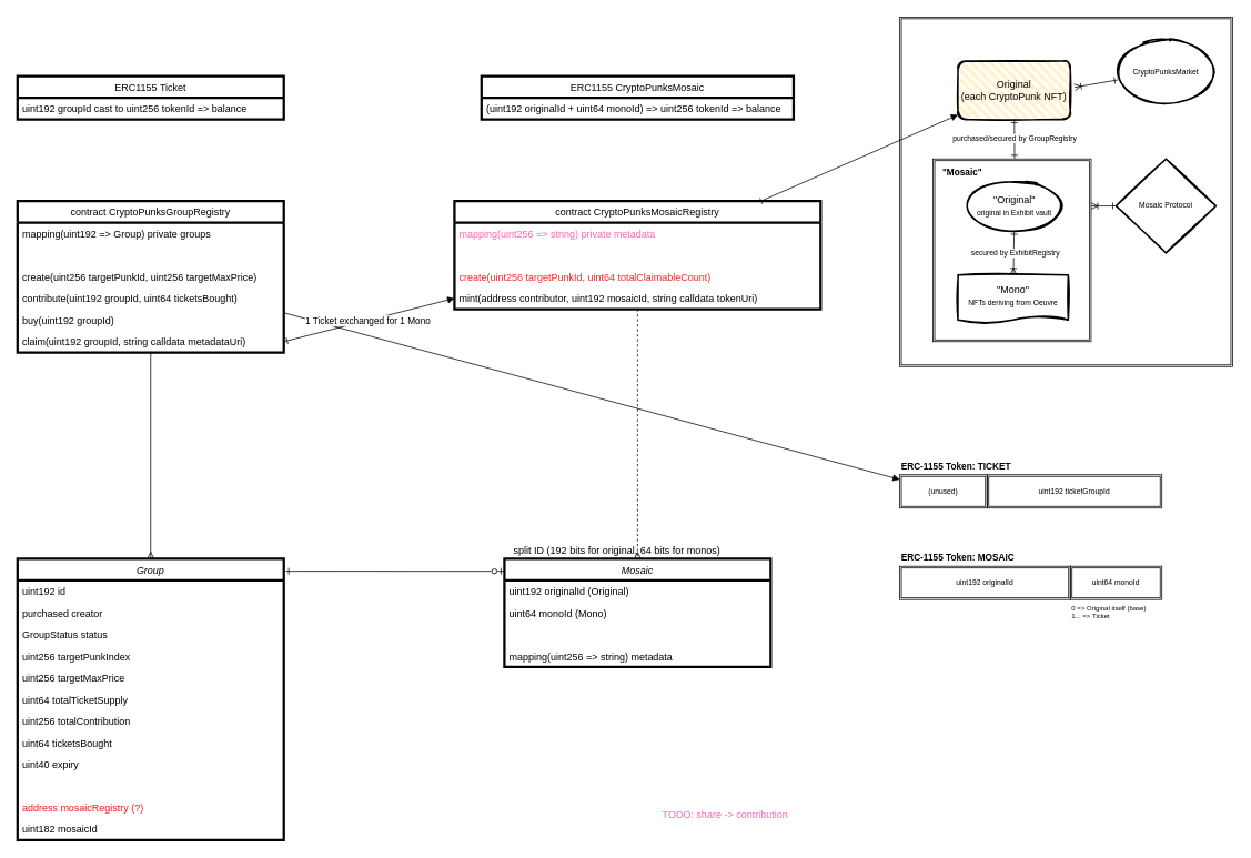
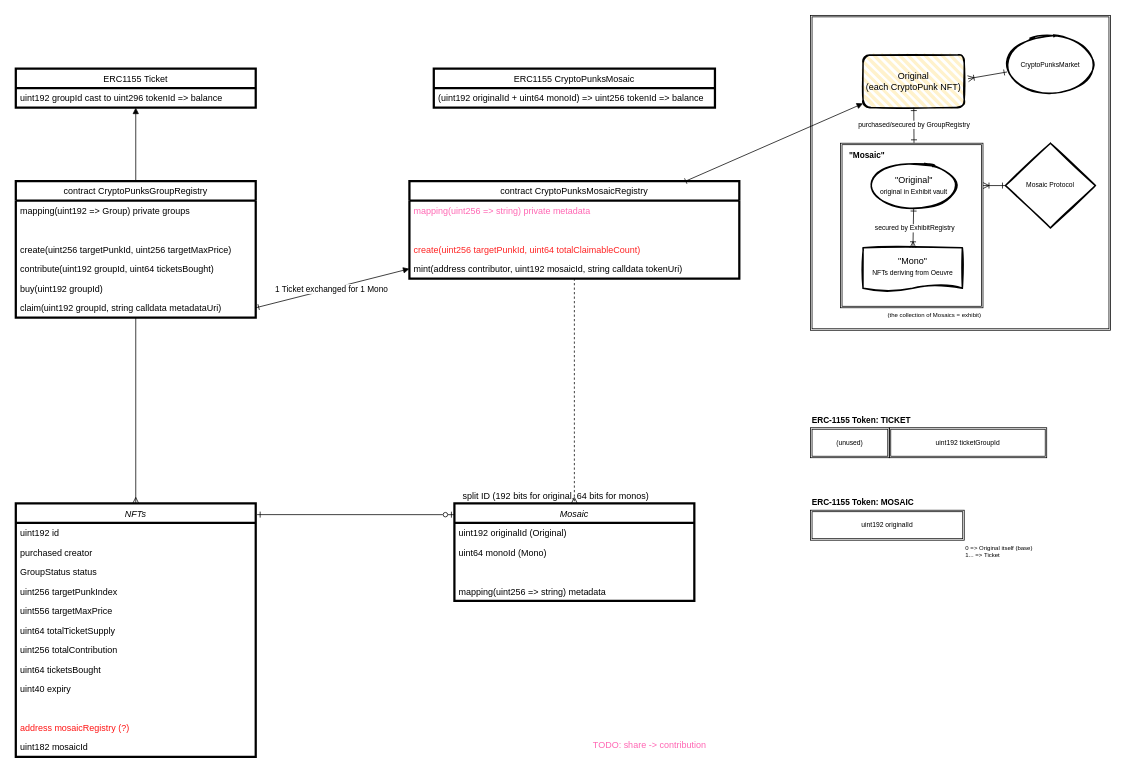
  <mxCell id="0" />
  <mxCell id="1" parent="0" />
  <mxCell id="2" value="" style="shape=ext;double=1;rounded=0;whiteSpace=wrap;html=1;shadow=0;glass=0;fontSize=9;strokeColor=default;strokeWidth=1;" parent="1" vertex="1"><mxGeometry x="1080" y="20" width="400" height="420" as="geometry" /></mxCell>
  <mxCell id="3" value="" style="shape=ext;double=1;rounded=0;whiteSpace=wrap;html=1;shadow=0;glass=0;fontSize=9;strokeColor=default;strokeWidth=1;" parent="1" vertex="1"><mxGeometry x="1120" y="190.5" width="190" height="219.5" as="geometry" /></mxCell>
  <mxCell id="4" value="" style="edgeStyle=none;html=1;endArrow=ERmany;endFill=0;" parent="1" source="6" target="13" edge="1"><mxGeometry relative="1" as="geometry" /></mxCell>
- <mxCell id="5" value="" style="edgeStyle=none;html=1;endArrow=block;endFill=1;" parent="1" source="6" target="62" edge="1"><mxGeometry relative="1" as="geometry" /></mxCell>
+ <mxCell id="5" value="" style="edgeStyle=none;html=1;endArrow=block;endFill=1;" parent="1" source="6" target="26" edge="1"><mxGeometry relative="1" as="geometry" /></mxCell>
  <mxCell id="6" value="contract CryptoPunksGroupRegistry" style="swimlane;fontStyle=0;childLayout=stackLayout;horizontal=1;startSize=26;fillColor=none;horizontalStack=0;resizeParent=1;resizeParentMax=0;resizeLast=0;collapsible=1;marginBottom=0;strokeWidth=3;" parent="1" vertex="1"><mxGeometry x="20" y="241" width="320" height="182" as="geometry" /></mxCell>
  <mxCell id="7" value="mapping(uint192 =&gt; Group) private groups" style="text;strokeColor=none;fillColor=none;align=left;verticalAlign=top;spacingLeft=4;spacingRight=4;overflow=hidden;rotatable=0;points=[[0,0.5],[1,0.5]];portConstraint=eastwest;" parent="6" vertex="1"><mxGeometry y="26" width="320" height="26" as="geometry" /></mxCell>
  <mxCell id="8" value="  " style="text;strokeColor=none;fillColor=none;align=left;verticalAlign=top;spacingLeft=4;spacingRight=4;overflow=hidden;rotatable=0;points=[[0,0.5],[1,0.5]];portConstraint=eastwest;" parent="6" vertex="1"><mxGeometry y="52" width="320" height="26" as="geometry" /></mxCell>
  <mxCell id="9" value="create(uint256 targetPunkId, uint256 targetMaxPrice)" style="text;strokeColor=none;fillColor=none;align=left;verticalAlign=top;spacingLeft=4;spacingRight=4;overflow=hidden;rotatable=0;points=[[0,0.5],[1,0.5]];portConstraint=eastwest;" parent="6" vertex="1"><mxGeometry y="78" width="320" height="26" as="geometry" /></mxCell>
  <mxCell id="10" value="contribute(uint192 groupId, uint64 ticketsBought)" style="text;strokeColor=none;fillColor=none;align=left;verticalAlign=top;spacingLeft=4;spacingRight=4;overflow=hidden;rotatable=0;points=[[0,0.5],[1,0.5]];portConstraint=eastwest;" parent="6" vertex="1"><mxGeometry y="104" width="320" height="26" as="geometry" /></mxCell>
  <mxCell id="11" value="buy(uint192 groupId)" style="text;strokeColor=none;fillColor=none;align=left;verticalAlign=top;spacingLeft=4;spacingRight=4;overflow=hidden;rotatable=0;points=[[0,0.5],[1,0.5]];portConstraint=eastwest;" parent="6" vertex="1"><mxGeometry y="130" width="320" height="26" as="geometry" /></mxCell>
  <mxCell id="12" value="claim(uint192 groupId, string calldata metadataUri)" style="text;strokeColor=none;fillColor=none;align=left;verticalAlign=top;spacingLeft=4;spacingRight=4;overflow=hidden;rotatable=0;points=[[0,0.5],[1,0.5]];portConstraint=eastwest;" parent="6" vertex="1"><mxGeometry y="156" width="320" height="26" as="geometry" /></mxCell>
- <mxCell id="13" value="Group" style="swimlane;fontStyle=2;childLayout=stackLayout;horizontal=1;startSize=26;fillColor=none;horizontalStack=0;resizeParent=1;resizeParentMax=0;resizeLast=0;collapsible=1;marginBottom=0;strokeWidth=3;" parent="1" vertex="1"><mxGeometry x="20" y="671" width="320" height="338" as="geometry" /></mxCell>
+ <mxCell id="13" value="NFTs" style="swimlane;fontStyle=2;childLayout=stackLayout;horizontal=1;startSize=26;fillColor=none;horizontalStack=0;resizeParent=1;resizeParentMax=0;resizeLast=0;collapsible=1;marginBottom=0;strokeWidth=3;" parent="1" vertex="1"><mxGeometry x="20" y="671" width="320" height="338" as="geometry" /></mxCell>
  <mxCell id="14" value="uint192 id" style="text;strokeColor=none;fillColor=none;align=left;verticalAlign=top;spacingLeft=4;spacingRight=4;overflow=hidden;rotatable=0;points=[[0,0.5],[1,0.5]];portConstraint=eastwest;" parent="13" vertex="1"><mxGeometry y="26" width="320" height="26" as="geometry" /></mxCell>
  <mxCell id="15" value="purchased creator" style="text;strokeColor=none;fillColor=none;align=left;verticalAlign=top;spacingLeft=4;spacingRight=4;overflow=hidden;rotatable=0;points=[[0,0.5],[1,0.5]];portConstraint=eastwest;" parent="13" vertex="1"><mxGeometry y="52" width="320" height="26" as="geometry" /></mxCell>
  <mxCell id="16" value="GroupStatus status" style="text;strokeColor=none;fillColor=none;align=left;verticalAlign=top;spacingLeft=4;spacingRight=4;overflow=hidden;rotatable=0;points=[[0,0.5],[1,0.5]];portConstraint=eastwest;" parent="13" vertex="1"><mxGeometry y="78" width="320" height="26" as="geometry" /></mxCell>
  <mxCell id="17" value="uint256 targetPunkIndex" style="text;strokeColor=none;fillColor=none;align=left;verticalAlign=top;spacingLeft=4;spacingRight=4;overflow=hidden;rotatable=0;points=[[0,0.5],[1,0.5]];portConstraint=eastwest;" parent="13" vertex="1"><mxGeometry y="104" width="320" height="26" as="geometry" /></mxCell>
- <mxCell id="18" value="uint256 targetMaxPrice" style="text;strokeColor=none;fillColor=none;align=left;verticalAlign=top;spacingLeft=4;spacingRight=4;overflow=hidden;rotatable=0;points=[[0,0.5],[1,0.5]];portConstraint=eastwest;" parent="13" vertex="1"><mxGeometry y="130" width="320" height="26" as="geometry" /></mxCell>
+ <mxCell id="18" value="uint556 targetMaxPrice" style="text;strokeColor=none;fillColor=none;align=left;verticalAlign=top;spacingLeft=4;spacingRight=4;overflow=hidden;rotatable=0;points=[[0,0.5],[1,0.5]];portConstraint=eastwest;" parent="13" vertex="1"><mxGeometry y="130" width="320" height="26" as="geometry" /></mxCell>
  <mxCell id="19" value="uint64 totalTicketSupply" style="text;strokeColor=none;fillColor=none;align=left;verticalAlign=top;spacingLeft=4;spacingRight=4;overflow=hidden;rotatable=0;points=[[0,0.5],[1,0.5]];portConstraint=eastwest;" parent="13" vertex="1"><mxGeometry y="156" width="320" height="26" as="geometry" /></mxCell>
  <mxCell id="20" value="uint256 totalContribution   " style="text;strokeColor=none;fillColor=none;align=left;verticalAlign=top;spacingLeft=4;spacingRight=4;overflow=hidden;rotatable=0;points=[[0,0.5],[1,0.5]];portConstraint=eastwest;" parent="13" vertex="1"><mxGeometry y="182" width="320" height="26" as="geometry" /></mxCell>
  <mxCell id="21" value="uint64 ticketsBought" style="text;strokeColor=none;fillColor=none;align=left;verticalAlign=top;spacingLeft=4;spacingRight=4;overflow=hidden;rotatable=0;points=[[0,0.5],[1,0.5]];portConstraint=eastwest;" parent="13" vertex="1"><mxGeometry y="208" width="320" height="26" as="geometry" /></mxCell>
  <mxCell id="22" value="uint40 expiry" style="text;strokeColor=none;fillColor=none;align=left;verticalAlign=top;spacingLeft=4;spacingRight=4;overflow=hidden;rotatable=0;points=[[0,0.5],[1,0.5]];portConstraint=eastwest;" parent="13" vertex="1"><mxGeometry y="234" width="320" height="26" as="geometry" /></mxCell>
  <mxCell id="23" value="    " style="text;strokeColor=none;fillColor=none;align=left;verticalAlign=top;spacingLeft=4;spacingRight=4;overflow=hidden;rotatable=0;points=[[0,0.5],[1,0.5]];portConstraint=eastwest;" parent="13" vertex="1"><mxGeometry y="260" width="320" height="26" as="geometry" /></mxCell>
  <mxCell id="24" value="address mosaicRegistry (?)" style="text;strokeColor=none;fillColor=none;align=left;verticalAlign=top;spacingLeft=4;spacingRight=4;overflow=hidden;rotatable=0;points=[[0,0.5],[1,0.5]];portConstraint=eastwest;fontColor=#FF1414;" parent="13" vertex="1"><mxGeometry y="286" width="320" height="26" as="geometry" /></mxCell>
  <mxCell id="25" value="uint182 mosaicId" style="text;strokeColor=none;fillColor=none;align=left;verticalAlign=top;spacingLeft=4;spacingRight=4;overflow=hidden;rotatable=0;points=[[0,0.5],[1,0.5]];portConstraint=eastwest;" parent="13" vertex="1"><mxGeometry y="312" width="320" height="26" as="geometry" /></mxCell>
  <mxCell id="26" value="ERC1155 Ticket" style="swimlane;fontStyle=0;childLayout=stackLayout;horizontal=1;startSize=26;fillColor=none;horizontalStack=0;resizeParent=1;resizeParentMax=0;resizeLast=0;collapsible=1;marginBottom=0;strokeWidth=3;" parent="1" vertex="1"><mxGeometry x="20" y="91" width="320" height="52" as="geometry" /></mxCell>
- <mxCell id="27" value="uint192 groupId cast to uint256 tokenId =&gt; balance" style="text;strokeColor=none;fillColor=none;align=left;verticalAlign=top;spacingLeft=4;spacingRight=4;overflow=hidden;rotatable=0;points=[[0,0.5],[1,0.5]];portConstraint=eastwest;" parent="26" vertex="1"><mxGeometry y="26" width="320" height="26" as="geometry" /></mxCell>
+ <mxCell id="27" value="uint192 groupId cast to uint296 tokenId =&gt; balance" style="text;strokeColor=none;fillColor=none;align=left;verticalAlign=top;spacingLeft=4;spacingRight=4;overflow=hidden;rotatable=0;points=[[0,0.5],[1,0.5]];portConstraint=eastwest;" parent="26" vertex="1"><mxGeometry y="26" width="320" height="26" as="geometry" /></mxCell>
  <mxCell id="28" style="edgeStyle=none;html=1;entryX=0.5;entryY=0;entryDx=0;entryDy=0;endArrow=ERmany;endFill=0;dashed=1;" parent="1" source="30" target="35" edge="1"><mxGeometry relative="1" as="geometry" /></mxCell>
  <mxCell id="29" style="edgeStyle=none;html=1;startArrow=baseDash;startFill=0;endArrow=block;endFill=1;" parent="1" source="30" target="46" edge="1"><mxGeometry relative="1" as="geometry" /></mxCell>
  <mxCell id="30" value="contract CryptoPunksMosaicRegistry" style="swimlane;fontStyle=0;childLayout=stackLayout;horizontal=1;startSize=26;fillColor=none;horizontalStack=0;resizeParent=1;resizeParentMax=0;resizeLast=0;collapsible=1;marginBottom=0;strokeWidth=3;" parent="1" vertex="1"><mxGeometry x="545" y="241" width="440" height="130" as="geometry" /></mxCell>
  <mxCell id="31" value="mapping(uint256 =&gt; string) private metadata" style="text;strokeColor=none;fillColor=none;align=left;verticalAlign=top;spacingLeft=4;spacingRight=4;overflow=hidden;rotatable=0;points=[[0,0.5],[1,0.5]];portConstraint=eastwest;fontColor=#FF66B3;" parent="30" vertex="1"><mxGeometry y="26" width="440" height="26" as="geometry" /></mxCell>
  <mxCell id="32" value="  " style="text;strokeColor=none;fillColor=none;align=left;verticalAlign=top;spacingLeft=4;spacingRight=4;overflow=hidden;rotatable=0;points=[[0,0.5],[1,0.5]];portConstraint=eastwest;" parent="30" vertex="1"><mxGeometry y="52" width="440" height="26" as="geometry" /></mxCell>
  <mxCell id="33" value="create(uint256 targetPunkId, uint64 totalClaimableCount)" style="text;strokeColor=none;fillColor=none;align=left;verticalAlign=top;spacingLeft=4;spacingRight=4;overflow=hidden;rotatable=0;points=[[0,0.5],[1,0.5]];portConstraint=eastwest;fontColor=#FF2424;" parent="30" vertex="1"><mxGeometry y="78" width="440" height="26" as="geometry" /></mxCell>
  <mxCell id="34" value="mint(address contributor, uint192 mosaicId, string calldata tokenUri)" style="text;strokeColor=none;fillColor=none;align=left;verticalAlign=top;spacingLeft=4;spacingRight=4;overflow=hidden;rotatable=0;points=[[0,0.5],[1,0.5]];portConstraint=eastwest;" parent="30" vertex="1"><mxGeometry y="104" width="440" height="26" as="geometry" /></mxCell>
  <mxCell id="35" value="Mosaic" style="swimlane;fontStyle=2;childLayout=stackLayout;horizontal=1;startSize=26;fillColor=none;horizontalStack=0;resizeParent=1;resizeParentMax=0;resizeLast=0;collapsible=1;marginBottom=0;strokeWidth=3;" parent="1" vertex="1"><mxGeometry x="605" y="671" width="320" height="130" as="geometry" /></mxCell>
  <mxCell id="36" value="uint192 originalId (Original)" style="text;strokeColor=none;fillColor=none;align=left;verticalAlign=top;spacingLeft=4;spacingRight=4;overflow=hidden;rotatable=0;points=[[0,0.5],[1,0.5]];portConstraint=eastwest;" parent="35" vertex="1"><mxGeometry y="26" width="320" height="26" as="geometry" /></mxCell>
  <mxCell id="37" value="uint64 monoId (Mono)" style="text;strokeColor=none;fillColor=none;align=left;verticalAlign=top;spacingLeft=4;spacingRight=4;overflow=hidden;rotatable=0;points=[[0,0.5],[1,0.5]];portConstraint=eastwest;" parent="35" vertex="1"><mxGeometry y="52" width="320" height="26" as="geometry" /></mxCell>
  <mxCell id="38" value="    " style="text;strokeColor=none;fillColor=none;align=left;verticalAlign=top;spacingLeft=4;spacingRight=4;overflow=hidden;rotatable=0;points=[[0,0.5],[1,0.5]];portConstraint=eastwest;" parent="35" vertex="1"><mxGeometry y="78" width="320" height="26" as="geometry" /></mxCell>
  <mxCell id="39" value="mapping(uint256 =&gt; string) metadata" style="text;strokeColor=none;fillColor=none;align=left;verticalAlign=top;spacingLeft=4;spacingRight=4;overflow=hidden;rotatable=0;points=[[0,0.5],[1,0.5]];portConstraint=eastwest;" parent="35" vertex="1"><mxGeometry y="104" width="320" height="26" as="geometry" /></mxCell>
  <mxCell id="40" style="edgeStyle=none;html=1;entryX=1.006;entryY=0.044;entryDx=0;entryDy=0;entryPerimeter=0;endArrow=ERone;endFill=0;startArrow=ERzeroToOne;startFill=0;exitX=0;exitY=0.115;exitDx=0;exitDy=0;exitPerimeter=0;" parent="1" source="35" target="13" edge="1"><mxGeometry relative="1" as="geometry"><mxPoint x="550" y="606" as="sourcePoint" /></mxGeometry></mxCell>
  <mxCell id="41" value="split ID (192 bits for original, 64 bits for monos)" style="text;html=1;align=center;verticalAlign=middle;resizable=0;points=[];autosize=1;strokeColor=none;fillColor=none;" parent="1" vertex="1"><mxGeometry x="605" y="646" width="270" height="30" as="geometry" /></mxCell>
  <mxCell id="42" value="ERC1155 CryptoPunksMosaic" style="swimlane;fontStyle=0;childLayout=stackLayout;horizontal=1;startSize=26;fillColor=none;horizontalStack=0;resizeParent=1;resizeParentMax=0;resizeLast=0;collapsible=1;marginBottom=0;strokeWidth=3;" parent="1" vertex="1"><mxGeometry x="577.5" y="91" width="375" height="52" as="geometry" /></mxCell>
  <mxCell id="43" value="(uint192 originalId + uint64 monoId) =&gt; uint256 tokenId =&gt; balance" style="text;strokeColor=none;fillColor=none;align=left;verticalAlign=top;spacingLeft=4;spacingRight=4;overflow=hidden;rotatable=0;points=[[0,0.5],[1,0.5]];portConstraint=eastwest;" parent="42" vertex="1"><mxGeometry y="26" width="375" height="26" as="geometry" /></mxCell>
  <mxCell id="44" value="" style="edgeStyle=none;html=1;startArrow=ERone;startFill=0;endArrow=ERone;endFill=0;" parent="1" source="46" edge="1"><mxGeometry relative="1" as="geometry"><mxPoint x="1218" y="190" as="targetPoint" /></mxGeometry></mxCell>
  <mxCell id="45" value="&lt;font style=&quot;font-size: 9px;&quot;&gt;purchased/secured by GroupRegistry&lt;/font&gt;" style="edgeLabel;html=1;align=center;verticalAlign=middle;resizable=0;points=[];fontSize=9;" parent="44" vertex="1" connectable="0"><mxGeometry x="0.403" relative="1" as="geometry"><mxPoint y="-10" as="offset" /></mxGeometry></mxCell>
  <mxCell id="46" value="Original&lt;br&gt;(each CryptoPunk NFT)" style="rounded=1;whiteSpace=wrap;html=1;strokeWidth=2;fillWeight=4;hachureGap=8;hachureAngle=45;sketch=1;glass=0;fillColor=#fff2cc;" parent="1" vertex="1"><mxGeometry x="1150" y="73" width="135" height="70" as="geometry" /></mxCell>
  <mxCell id="47" value="" style="edgeStyle=none;html=1;startArrow=ERone;startFill=0;endArrow=ERoneToMany;endFill=0;" parent="1" source="49" target="50" edge="1"><mxGeometry relative="1" as="geometry" /></mxCell>
  <mxCell id="48" value="secured by ExhibitRegistry" style="edgeLabel;html=1;align=center;verticalAlign=middle;resizable=0;points=[];fontSize=9;" parent="47" vertex="1" connectable="0"><mxGeometry x="0.022" y="1" relative="1" as="geometry"><mxPoint y="-1" as="offset" /></mxGeometry></mxCell>
  <mxCell id="49" value="&quot;Original&quot;&lt;br&gt;&lt;font style=&quot;font-size: 9px&quot;&gt;original in Exhibit vault&lt;/font&gt;" style="ellipse;whiteSpace=wrap;html=1;rounded=1;strokeWidth=2;fillWeight=4;hachureGap=8;hachureAngle=45;sketch=1;shadow=0;" parent="1" vertex="1"><mxGeometry x="1157.5" y="217" width="120" height="60" as="geometry" /></mxCell>
  <mxCell id="50" value="&quot;Mono&quot;&lt;br&gt;&lt;font style=&quot;font-size: 9px&quot;&gt;NFTs deriving from Oeuvre&lt;/font&gt;" style="shape=document;whiteSpace=wrap;html=1;boundedLbl=1;rounded=1;strokeWidth=2;fillWeight=4;hachureGap=8;hachureAngle=45;sketch=1;size=0.169;" parent="1" vertex="1"><mxGeometry x="1150" y="330" width="132.5" height="59" as="geometry" /></mxCell>
  <mxCell id="51" style="edgeStyle=none;html=1;fontSize=9;startArrow=ERone;startFill=0;endArrow=ERoneToMany;endFill=0;" parent="1" source="52" edge="1"><mxGeometry relative="1" as="geometry"><mxPoint x="1310" y="247" as="targetPoint" /></mxGeometry></mxCell>
  <mxCell id="52" value="Mosaic Protocol" style="rhombus;whiteSpace=wrap;html=1;strokeWidth=2;fillWeight=2;hachureGap=8;fillStyle=dots;sketch=1;shadow=0;glass=0;fontSize=9;" parent="1" vertex="1"><mxGeometry x="1340" y="190.5" width="120" height="113" as="geometry" /></mxCell>
  <mxCell id="53" style="edgeStyle=none;html=1;fontSize=9;startArrow=ERone;startFill=0;endArrow=ERoneToMany;endFill=0;" parent="1" source="54" edge="1"><mxGeometry relative="1" as="geometry"><mxPoint x="1290" y="104.5" as="targetPoint" /></mxGeometry></mxCell>
  <mxCell id="54" value="CryptoPunksMarket" style="ellipse;whiteSpace=wrap;html=1;strokeWidth=2;fillWeight=2;hachureGap=8;fillStyle=dots;sketch=1;shadow=0;glass=0;fontSize=9;" parent="1" vertex="1"><mxGeometry x="1340" y="48" width="120" height="75" as="geometry" /></mxCell>
  <mxCell id="55" value="uint192 originalId" style="shape=ext;double=1;rounded=0;whiteSpace=wrap;html=1;shadow=0;glass=0;fontSize=9;fontColor=default;strokeColor=default;strokeWidth=1;fillColor=none;" parent="1" vertex="1"><mxGeometry x="1080" y="680" width="205" height="40" as="geometry" /></mxCell>
- <mxCell id="56" value="uint64 monoId" style="shape=ext;double=1;rounded=0;whiteSpace=wrap;html=1;shadow=0;glass=0;fontSize=9;fontColor=default;strokeColor=default;strokeWidth=1;fillColor=none;" parent="1" vertex="1"><mxGeometry x="1285" y="680" width="110" height="40" as="geometry" /></mxCell>
  <mxCell id="57" value="0 =&amp;gt; Original itself (base)&lt;br style=&quot;font-size: 8px;&quot;&gt;1... =&amp;gt; Ticket" style="text;html=1;align=left;verticalAlign=middle;resizable=0;points=[];autosize=1;strokeColor=none;fillColor=none;fontSize=8;fontColor=default;" parent="1" vertex="1"><mxGeometry x="1285" y="720" width="110" height="30" as="geometry" /></mxCell>
  <mxCell id="58" value="ERC-1155 Token: MOSAIC" style="text;html=1;align=left;verticalAlign=middle;resizable=0;points=[];autosize=1;strokeColor=none;fillColor=none;fontSize=11;fontColor=default;fontStyle=1" parent="1" vertex="1"><mxGeometry x="1080" y="655" width="160" height="30" as="geometry" /></mxCell>
  <mxCell id="59" value="uint192 ticketGroupId" style="shape=ext;double=1;rounded=0;whiteSpace=wrap;html=1;shadow=0;glass=0;fontSize=9;fontColor=default;strokeColor=default;strokeWidth=1;fillColor=none;" parent="1" vertex="1"><mxGeometry x="1185" y="570" width="210" height="40" as="geometry" /></mxCell>
  <mxCell id="60" value="ERC-1155 Token: TICKET" style="text;html=1;align=left;verticalAlign=middle;resizable=0;points=[];autosize=1;strokeColor=none;fillColor=none;fontSize=11;fontColor=default;fontStyle=1" parent="1" vertex="1"><mxGeometry x="1080" y="545" width="160" height="30" as="geometry" /></mxCell>
  <mxCell id="61" value="&quot;Mosaic&quot;" style="text;html=1;align=center;verticalAlign=middle;resizable=0;points=[];autosize=1;strokeColor=none;fillColor=none;fontSize=11;fontColor=default;fontStyle=1" parent="1" vertex="1"><mxGeometry x="1120" y="192" width="70" height="30" as="geometry" /></mxCell>
  <mxCell id="62" value="(unused)" style="shape=ext;double=1;rounded=0;whiteSpace=wrap;html=1;shadow=0;glass=0;fontSize=9;fontColor=default;strokeColor=default;strokeWidth=1;fillColor=none;" parent="1" vertex="1"><mxGeometry x="1080" y="570" width="105" height="40" as="geometry" /></mxCell>
  <mxCell id="63" style="edgeStyle=none;html=1;startArrow=ERone;startFill=0;endArrow=block;endFill=1;exitX=1;exitY=0.5;exitDx=0;exitDy=0;entryX=0;entryY=0.5;entryDx=0;entryDy=0;" parent="1" target="34" edge="1"><mxGeometry relative="1" as="geometry"><mxPoint x="340" y="410" as="sourcePoint" /><mxPoint x="545" y="358" as="targetPoint" /></mxGeometry></mxCell>
  <mxCell id="64" value="1 Ticket exchanged for 1 Mono" style="edgeLabel;html=1;align=center;verticalAlign=middle;resizable=0;points=[];" parent="63" vertex="1" connectable="0"><mxGeometry x="-0.432" y="3" relative="1" as="geometry"><mxPoint x="43" y="-8" as="offset" /></mxGeometry></mxCell>
- <mxCell id="65" value="TODO: share -&amp;gt; contribution" style="text;html=1;align=center;verticalAlign=middle;resizable=0;points=[];autosize=1;strokeColor=none;fillColor=none;fontColor=#FF66B3;" vertex="1" parent="1"><mxGeometry x="785" y="964" width="170" height="30" as="geometry" /></mxCell>
+ <mxCell id="65" value="TODO: share -&amp;gt; contribution" style="text;html=1;align=center;verticalAlign=middle;resizable=0;points=[];autosize=1;strokeColor=none;fillColor=none;fontColor=#FF66B3;" vertex="1" parent="1"><mxGeometry x="780" y="979" width="170" height="30" as="geometry" /></mxCell>
+ <mxCell id="66" value="&lt;font color=&quot;#000000&quot; style=&quot;font-size: 8px;&quot;&gt;(the collection of Mosaics = exhibit)&lt;/font&gt;" style="text;html=1;align=center;verticalAlign=middle;resizable=0;points=[];autosize=1;strokeColor=none;fillColor=none;fontColor=#FF1414;fontSize=8;" vertex="1" parent="1"><mxGeometry x="1170" y="410" width="150" height="20" as="geometry" /></mxCell>
